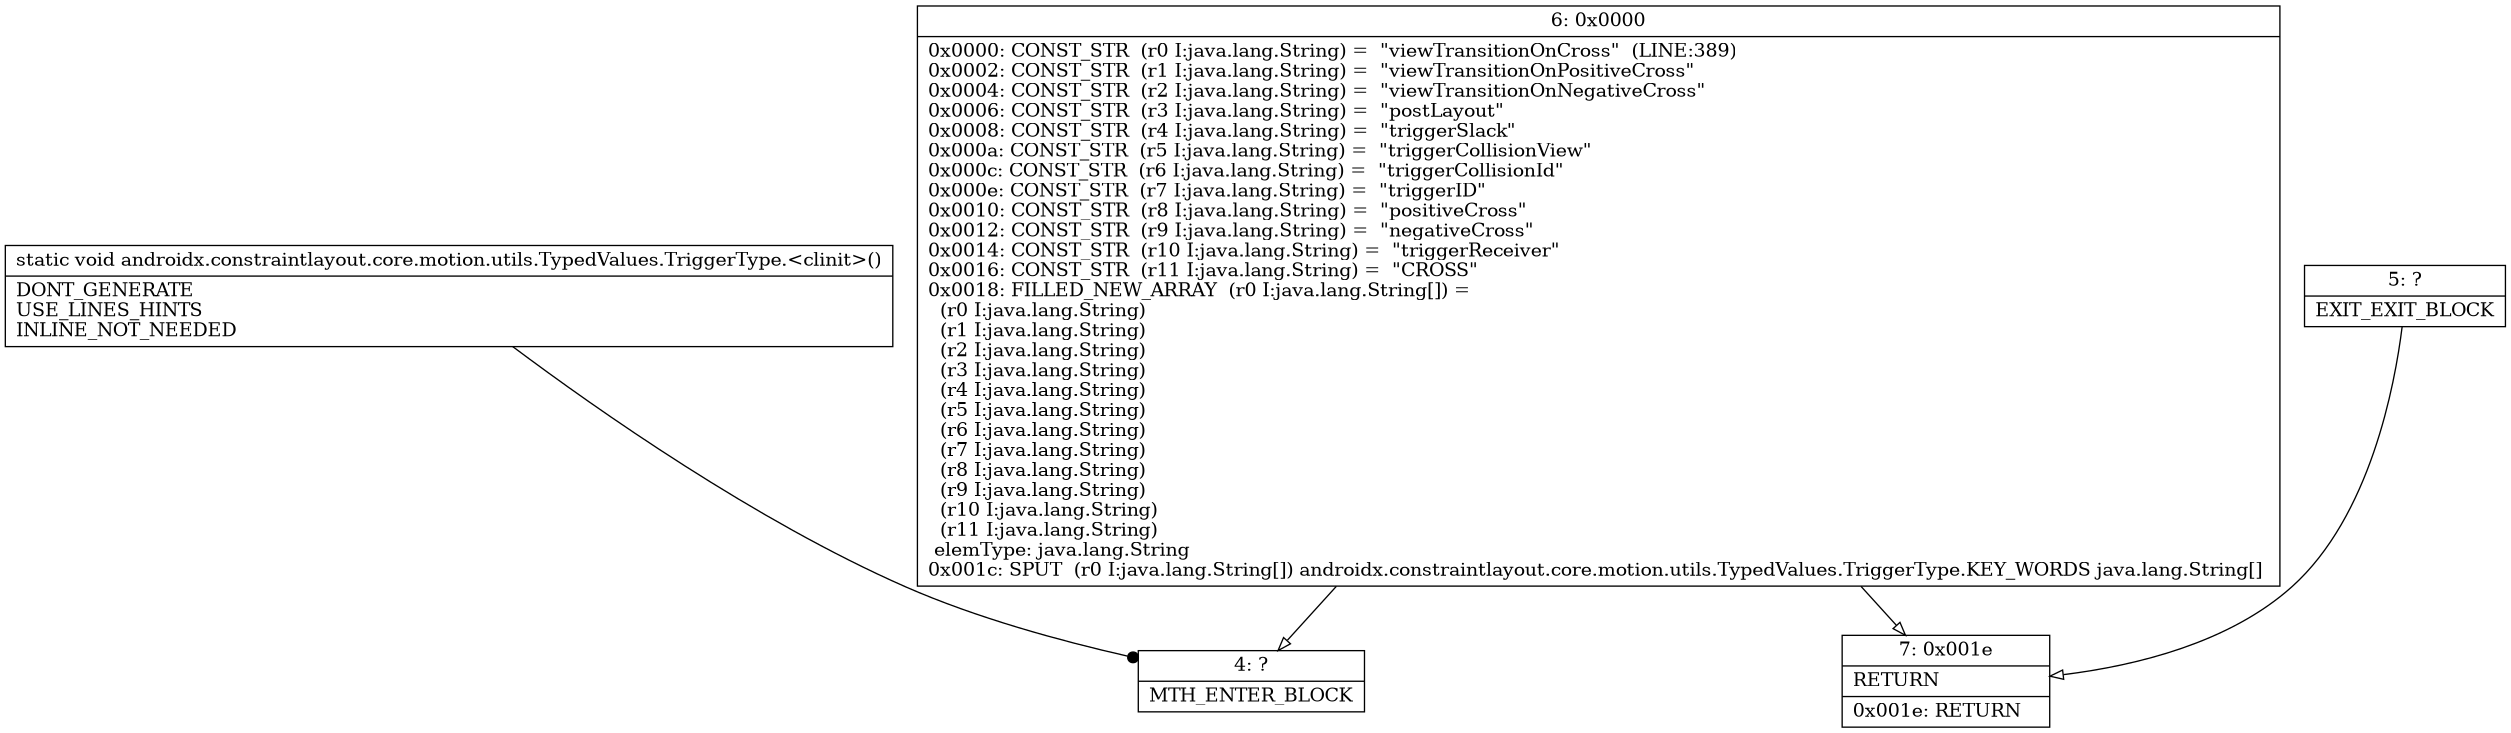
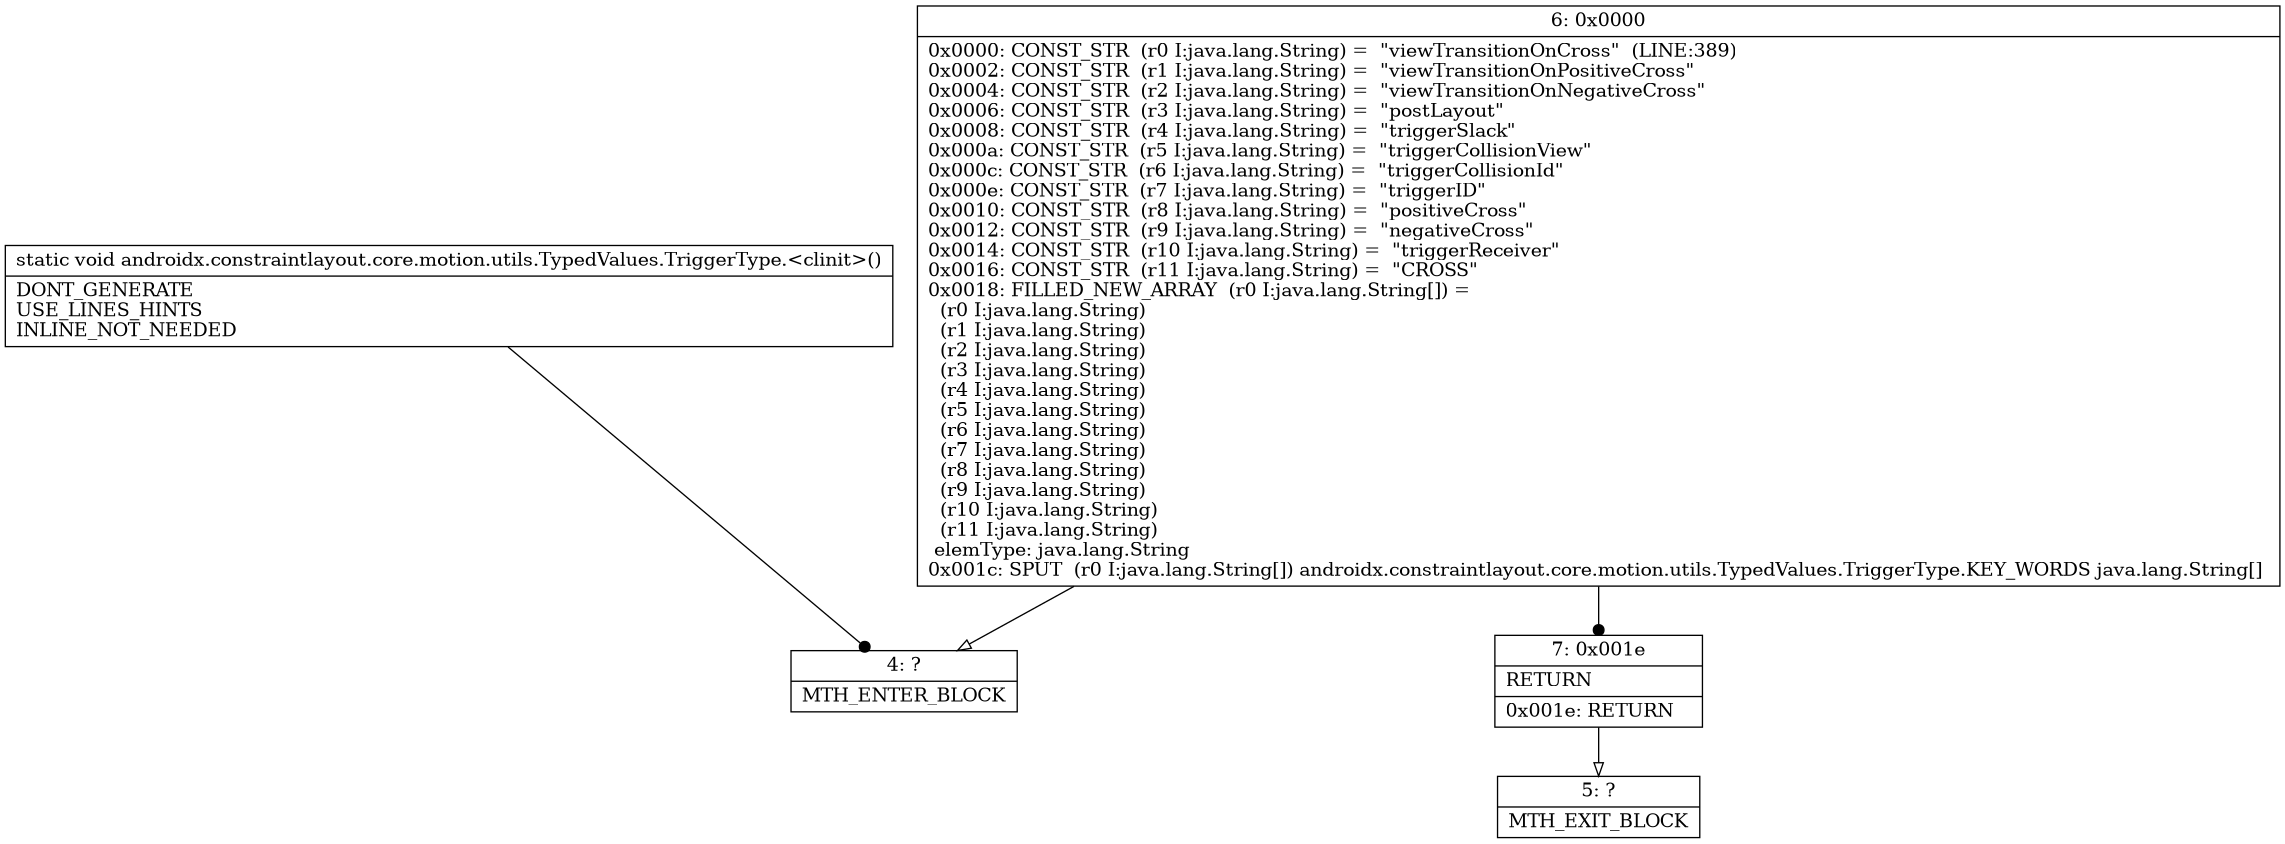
  digraph {
    node [shape=record]
    edge [arrowhead=onormal]
    n1 [label="{4\:\ ?|MTH_ENTER_BLOCK\l}"]
    n2 [label="{6\:\ 0x0000|0x0000: CONST_STR  (r0 I:java.lang.String) =  \"viewTransitionOnCross\"  (LINE:389)\l0x0002: CONST_STR  (r1 I:java.lang.String) =  \"viewTransitionOnPositiveCross\" \l0x0004: CONST_STR  (r2 I:java.lang.String) =  \"viewTransitionOnNegativeCross\" \l0x0006: CONST_STR  (r3 I:java.lang.String) =  \"postLayout\" \l0x0008: CONST_STR  (r4 I:java.lang.String) =  \"triggerSlack\" \l0x000a: CONST_STR  (r5 I:java.lang.String) =  \"triggerCollisionView\" \l0x000c: CONST_STR  (r6 I:java.lang.String) =  \"triggerCollisionId\" \l0x000e: CONST_STR  (r7 I:java.lang.String) =  \"triggerID\" \l0x0010: CONST_STR  (r8 I:java.lang.String) =  \"positiveCross\" \l0x0012: CONST_STR  (r9 I:java.lang.String) =  \"negativeCross\" \l0x0014: CONST_STR  (r10 I:java.lang.String) =  \"triggerReceiver\" \l0x0016: CONST_STR  (r11 I:java.lang.String) =  \"CROSS\" \l0x0018: FILLED_NEW_ARRAY  (r0 I:java.lang.String[]) = \l  (r0 I:java.lang.String)\l  (r1 I:java.lang.String)\l  (r2 I:java.lang.String)\l  (r3 I:java.lang.String)\l  (r4 I:java.lang.String)\l  (r5 I:java.lang.String)\l  (r6 I:java.lang.String)\l  (r7 I:java.lang.String)\l  (r8 I:java.lang.String)\l  (r9 I:java.lang.String)\l  (r10 I:java.lang.String)\l  (r11 I:java.lang.String)\l elemType: java.lang.String \l0x001c: SPUT  (r0 I:java.lang.String[]) androidx.constraintlayout.core.motion.utils.TypedValues.TriggerType.KEY_WORDS java.lang.String[] \l}"]
    n3 [label="{7\:\ 0x001e|RETURN\l|0x001e: RETURN   \l}"]
-   n4 [label="{5\:\ ?|EXIT_EXIT_BLOCK\l}"]
+   n4 [label="{5\:\ ?|MTH_EXIT_BLOCK\l}"]
    n5 [label="{static void androidx.constraintlayout.core.motion.utils.TypedValues.TriggerType.\<clinit\>()  | DONT_GENERATE\lUSE_LINES_HINTS\lINLINE_NOT_NEEDED\l}"]
    n2 -> n1
-   n2 -> n3
-   n4 -> n3
+   n2 -> n3 [arrowhead=dot]
+   n3 -> n4
    n5 -> n1 [arrowhead=dot]
  }
